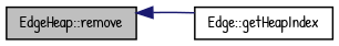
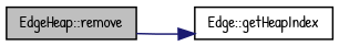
  digraph {
    rankdir=LR
    fontname="Patrick Hand"
    node [color=black fontname="Patrick Hand" fontsize=10 shape=record style=filled]
    n1 [fillcolor=grey75 fontcolor=black height=0.2 label="EdgeHeap::remove" width=0.4]
    n2 [fillcolor=white height=0.2 label="Edge::getHeapIndex" width=0.4]
-   n2 -> n1 [color=midnightblue fontname="Patrick Hand" fontsize=10 labelfontname=Helvetica labelfontsize=10 style=solid]
+   n1 -> n2 [color=midnightblue fontname="Patrick Hand" fontsize=10 labelfontname=Helvetica labelfontsize=10 style=solid]
  }
